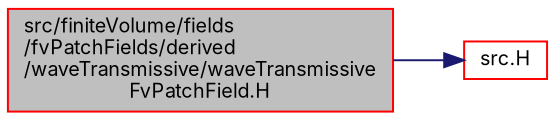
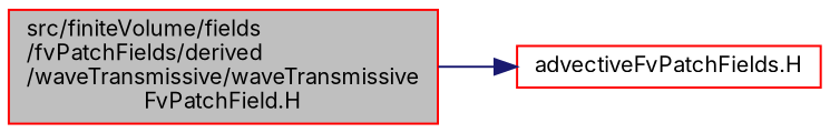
  digraph {
    rankdir=LR
    fontname=Inter
    node [color=red fontname=Inter fontsize=10 shape=record]
    n1 [fillcolor=grey75 fontcolor=black height=0.2 label="src/finiteVolume/fields\l/fvPatchFields/derived\l/waveTransmissive/waveTransmissive\lFvPatchField.H" style=filled width=0.4]
-   n2 [height=0.2 label="src.H" width=0.4]
+   n2 [height=0.2 label="advectiveFvPatchFields.H" width=0.4]
    n1 -> n2 [color=midnightblue fontname=Inter fontsize=10 labelfontname=Helvetica labelfontsize=10 style=solid]
  }
